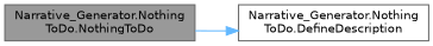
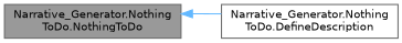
  digraph {
    rankdir=LR
    node [fontname=Helvetica fontsize=10 shape=box style=filled]
    n1 [color=gray40 fillcolor=grey60 fontcolor=black height=0.2 label="Narrative_Generator.Nothing\lToDo.NothingToDo" width=0.4]
    n2 [color=grey40 fillcolor=white height=0.2 label="Narrative_Generator.Nothing\lToDo.DefineDescription" width=0.4]
-   n1 -> n2 [color=steelblue1 fontname=Helvetica fontsize=10 labelfontname=Helvetica labelfontsize=10 style=solid]
+   n2 -> n1 [color=steelblue1 fontname=Helvetica fontsize=10 labelfontname=Helvetica labelfontsize=10 style=solid]
  }
